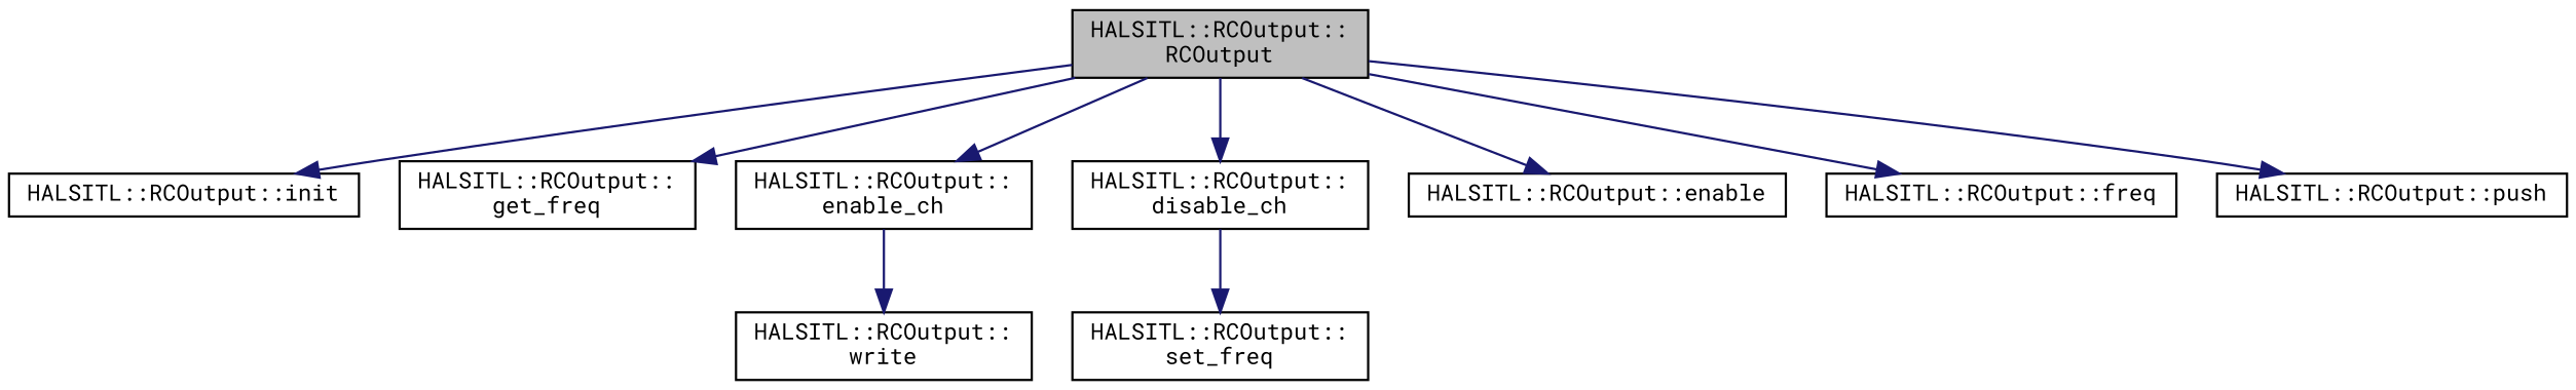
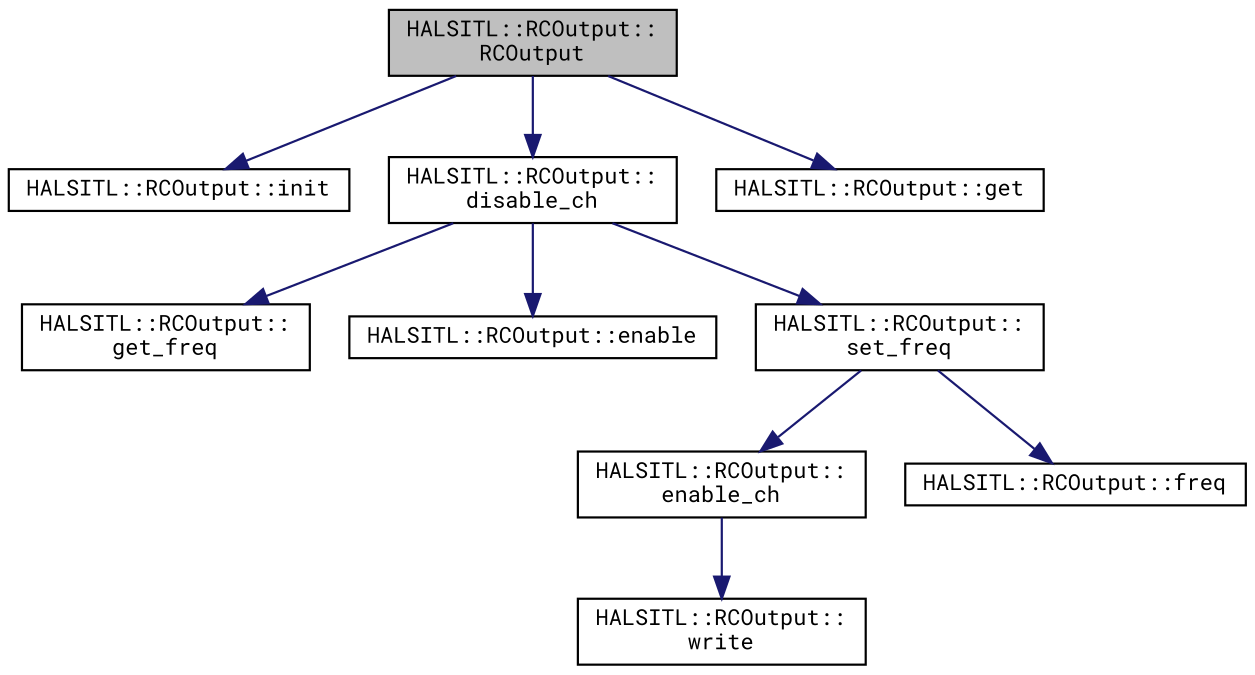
  digraph {
    fontname="Roboto Mono"
    rankdir=TB
    node [color=black fillcolor=white fontname="Roboto Mono" fontsize=10 shape=record style=filled]
    edge [color=midnightblue fontname="Roboto Mono" fontsize=10 labelfontname=Helvetica labelfontsize=10 style=solid]
    n1 [fillcolor=grey75 fontcolor=black height=0.2 label="HALSITL::RCOutput::\lRCOutput" width=0.4]
    n2 [height=0.2 label="HALSITL::RCOutput::init" width=0.4]
    n3 [height=0.2 label="HALSITL::RCOutput::\lget_freq" width=0.4]
    n4 [height=0.2 label="HALSITL::RCOutput::\lenable_ch" width=0.4]
    n5 [height=0.2 label="HALSITL::RCOutput::\ldisable_ch" width=0.4]
    n6 [height=0.2 label="HALSITL::RCOutput::enable" width=0.4]
    n7 [height=0.2 label="HALSITL::RCOutput::freq" width=0.4]
-   n8 [height=0.2 label="HALSITL::RCOutput::push" width=0.4]
+   n8 [height=0.2 label="HALSITL::RCOutput::get" width=0.4]
    n9 [height=0.2 label="HALSITL::RCOutput::\lset_freq" width=0.4]
    n10 [height=0.2 label="HALSITL::RCOutput::\lwrite" width=0.4]
    n1 -> n2
-   n1 -> n3
-   n1 -> n4
+   n5 -> n3
+   n9 -> n4
    n1 -> n5
-   n1 -> n6
-   n1 -> n7
+   n5 -> n6
+   n9 -> n7
    n1 -> n8
    n4 -> n10
    n5 -> n9
  }
